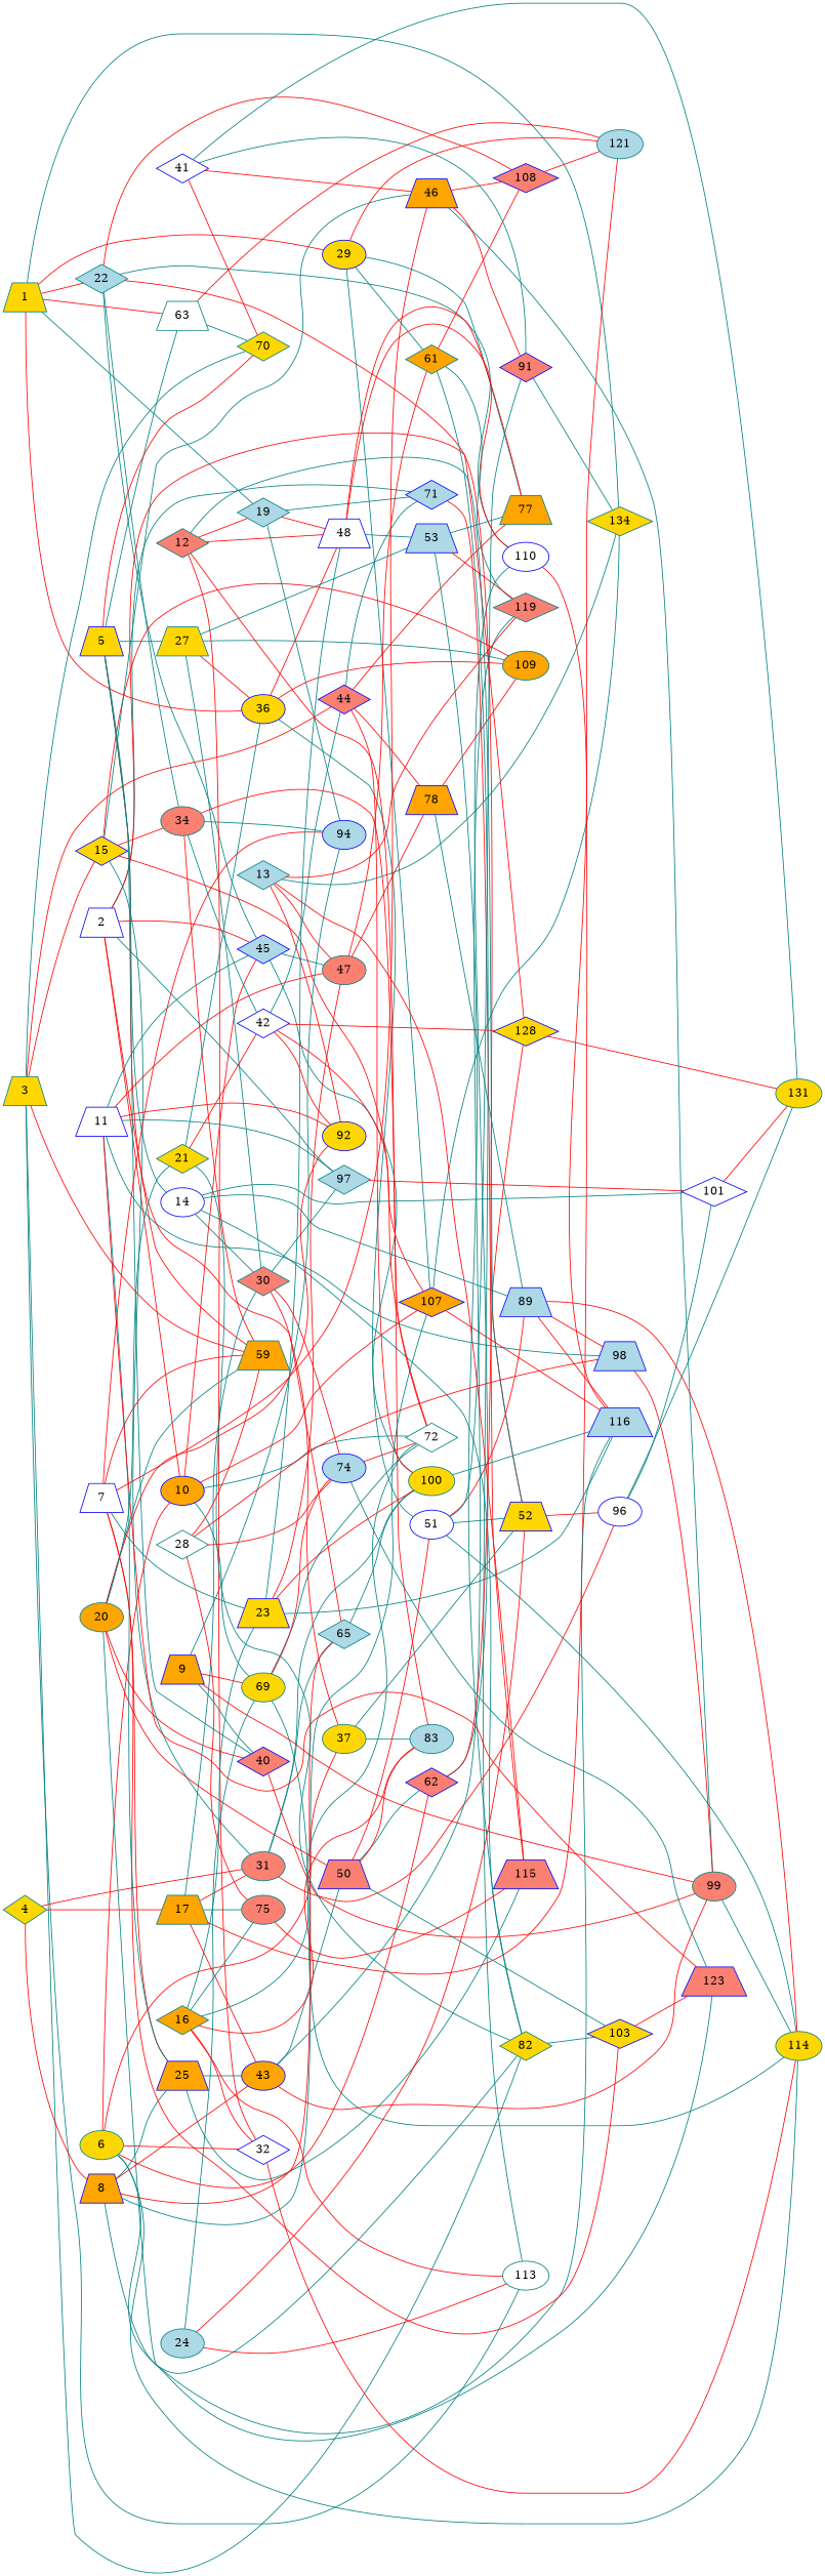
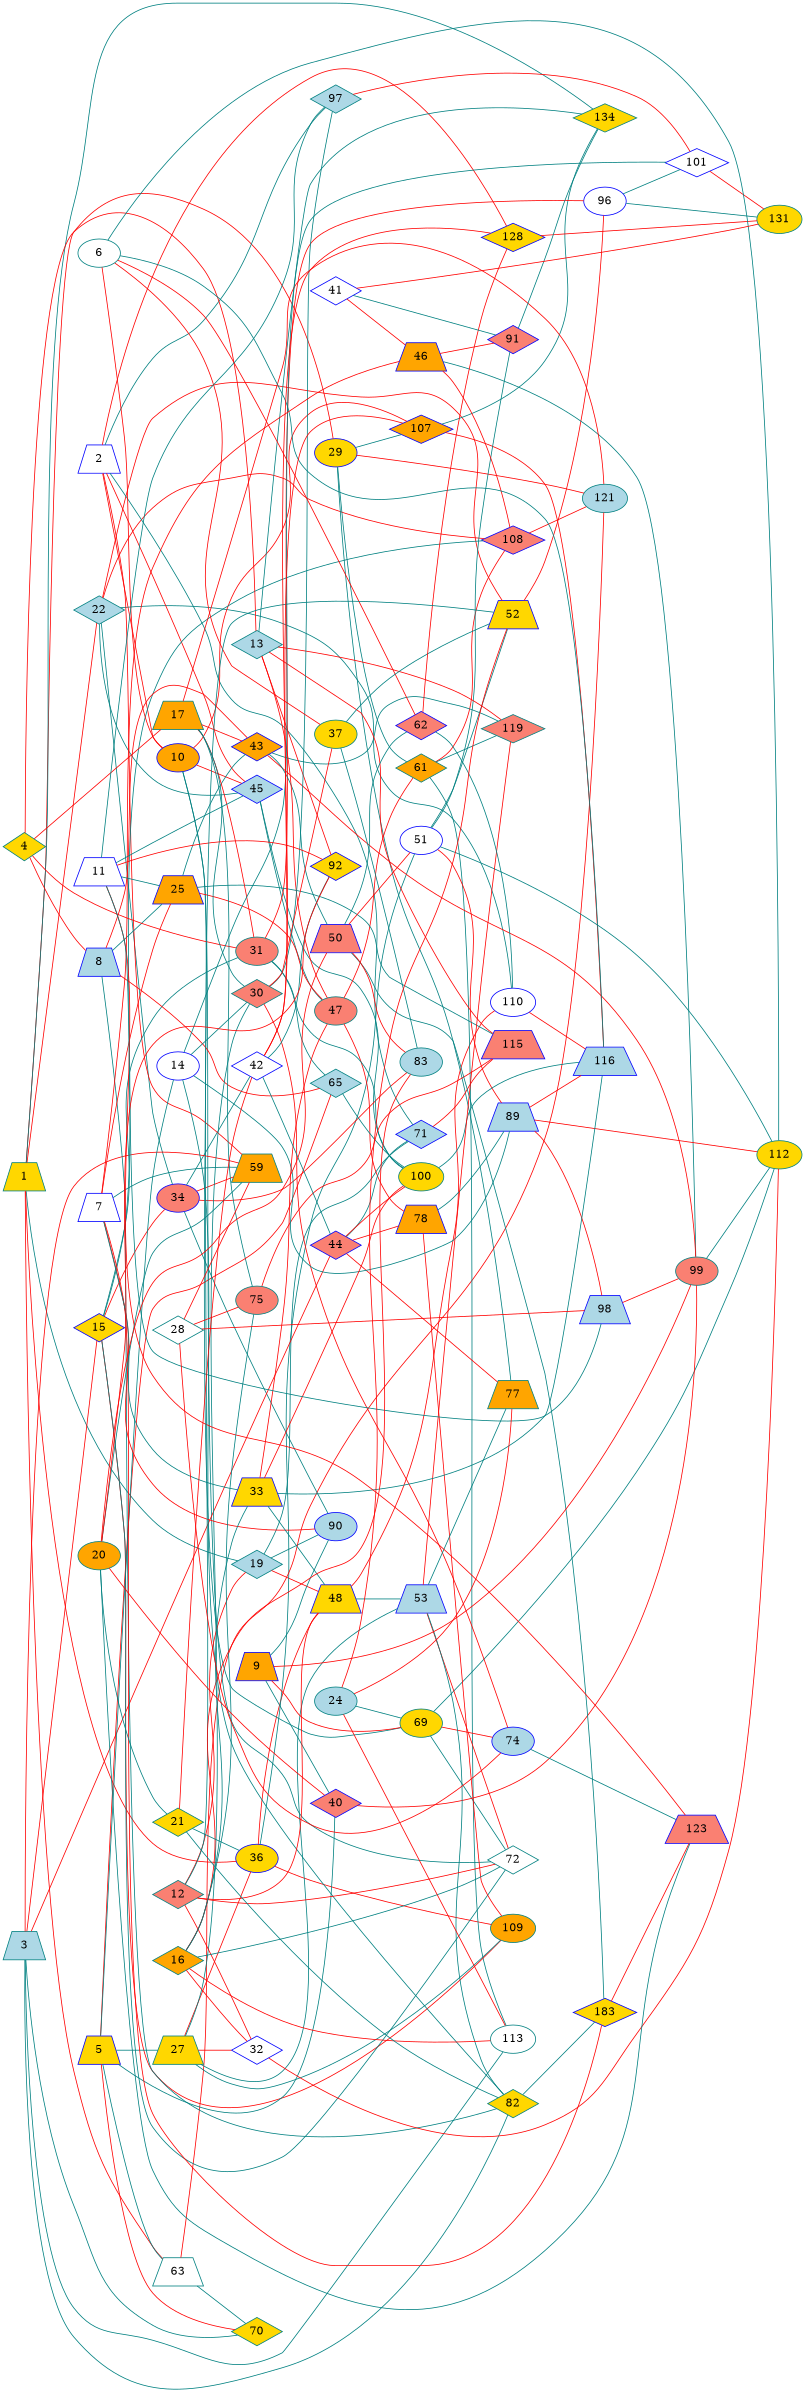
  graph {
    rankdir=LR
    node [color=blue fillcolor=gold shape=diamond style=filled]
    edge [color=red]
    1 [color=teal shape=trapezium super="+105"]
    19 [color=teal fillcolor=lightblue super="+80"]
    22 [color=teal fillcolor=lightblue super="+85"]
    29 [shape=ellipse super="+73"]
    36 [shape=ellipse super="+38"]
    63 [color=teal fillcolor=white shape=trapezium]
    134 [color=teal]
    71 [fillcolor=lightblue]
-   94 [fillcolor=lightblue shape=ellipse]
-   48 [fillcolor=white shape=trapezium super="+88"]
+   94 [fillcolor=lightblue shape=ellipse label=90]
+   48 [shape=trapezium super="+88"]
    45 [fillcolor=lightblue super="+106"]
    52 [shape=trapezium super="+60"]
-   34 [color=teal fillcolor=salmon shape=ellipse super="+79"]
+   34 [fillcolor=salmon shape=ellipse super="+79"]
    108 [fillcolor=salmon]
    110 [fillcolor=white shape=ellipse]
    107 [fillcolor=orange super="+118"]
    121 [color=teal fillcolor=lightblue shape=ellipse]
    77 [color=teal fillcolor=orange shape=trapezium]
    61 [color=teal fillcolor=orange super="+90"]
    109 [color=teal fillcolor=orange shape=ellipse]
    51 [fillcolor=white shape=ellipse super="+54"]
    70 [color=teal]
    2 [fillcolor=white shape=trapezium super="+26"]
    10 [fillcolor=orange shape=ellipse super="+76"]
    59 [color=teal fillcolor=orange shape=trapezium super="+132"]
    97 [color=teal fillcolor=lightblue]
    128
    69 [color=teal shape=ellipse super="+129"]
    72 [color=teal fillcolor=white super="+95"]
    47 [color=teal fillcolor=salmon shape=ellipse super="+56"]
    100 [color=teal shape=ellipse super="+104"]
    115 [fillcolor=salmon shape=trapezium]
    101 [fillcolor=white]
    131 [color=teal shape=ellipse]
-   3 [color=teal shape=trapezium super="+23"]
+   3 [color=teal fillcolor=lightblue shape=trapezium super="+23"]
    15 [super="+120"]
    44 [fillcolor=salmon super="+126"]
    82 [color=teal super="+124"]
    113 [color=teal fillcolor=white shape=ellipse]
    31 [color=teal fillcolor=salmon shape=ellipse super="+81"]
    46 [fillcolor=orange shape=trapezium super="+55"]
    78 [fillcolor=orange shape=trapezium]
-   103
-   8 [fillcolor=orange shape=trapezium super="+67"]
+   103 [label=183]
+   8 [fillcolor=lightblue shape=trapezium super="+67"]
    25 [fillcolor=orange shape=trapezium super="+57"]
-   43 [fillcolor=orange shape=ellipse super="+68"]
+   43 [fillcolor=orange super="+68"]
    65 [color=teal fillcolor=lightblue]
    4 [color=teal]
    13 [color=teal fillcolor=lightblue super="+58"]
    17 [color=teal fillcolor=orange shape=trapezium super="+130"]
-   92 [shape=ellipse]
+   92
    119 [color=teal fillcolor=salmon]
    30 [color=teal fillcolor=salmon super="+64"]
    75 [color=teal fillcolor=salmon shape=ellipse]
    96 [fillcolor=white shape=ellipse]
    5 [shape=trapezium super="+111"]
    14 [fillcolor=white shape=ellipse super="+39"]
    27 [color=teal shape=trapezium super="+49"]
    40 [fillcolor=salmon]
    89 [fillcolor=lightblue shape=trapezium super="+114"]
    53 [fillcolor=lightblue shape=trapezium super="+117"]
    99 [color=teal fillcolor=salmon shape=ellipse super="+127"]
-   6 [color=teal shape=ellipse super="+102"]
+   6 [color=teal fillcolor=white shape=ellipse super="+102"]
    32 [fillcolor=white]
    37 [color=teal shape=ellipse]
    62 [fillcolor=salmon]
-   112 [color=teal shape=ellipse super="+133" label=114]
+   112 [color=teal shape=ellipse super="+133"]
    116 [fillcolor=lightblue shape=trapezium super="+125"]
    83 [color=teal fillcolor=lightblue shape=ellipse]
    7 [fillcolor=white shape=trapezium super="+66"]
-   33 [shape=trapezium super="+35" label=23]
+   33 [shape=trapezium super="+35"]
    91 [fillcolor=salmon]
    123 [fillcolor=salmon shape=trapezium]
    50 [fillcolor=salmon shape=trapezium super="+93"]
    9 [fillcolor=orange shape=trapezium]
    74 [fillcolor=lightblue shape=ellipse]
    11 [fillcolor=white shape=trapezium super="+87"]
    98 [fillcolor=lightblue shape=trapezium]
    12 [color=teal fillcolor=salmon super="+18"]
    42 [fillcolor=white super="+86"]
    16 [color=teal fillcolor=orange super="+84"]
    20 [color=teal fillcolor=orange shape=ellipse super="+122"]
    21 [color=teal]
    24 [color=teal fillcolor=lightblue shape=ellipse]
    28 [color=teal fillcolor=white]
    41 [fillcolor=white]
    1 -- 19 [color=teal]
    1 -- 22
    1 -- 29
    1 -- 36
    1 -- 63
    1 -- 134 [color=teal]
    19 -- 71 [color=teal]
    19 -- 94 [color=teal]
    19 -- 48
    22 -- 45 [color=teal]
    22 -- 52
    22 -- 34 [color=teal]
    22 -- 108
    22 -- 110 [color=teal]
    29 -- 107 [color=teal]
    29 -- 121
    29 -- 77 [color=teal]
    29 -- 61 [color=teal weight=2]
    36 -- 48
    36 -- 109
    36 -- 51 [color=teal]
    63 -- 121
    63 -- 70 [color=teal]
    71 -- 115
    48 -- 110
    48 -- 53 [color=teal]
    45 -- 47 [color=teal]
    45 -- 100 [color=teal]
    52 -- 96
    34 -- 94 [color=teal]
    34 -- 59
    34 -- 83
    34 -- 42 [color=teal]
    108 -- 121
    110 -- 116
    107 -- 134 [color=teal]
    107 -- 116
    61 -- 108
    61 -- 113 [color=teal]
    61 -- 119 [color=teal]
    51 -- 52 [color=teal]
    51 -- 89
    51 -- 112 [color=teal]
    51 -- 91 [color=teal]
    2 -- 71 [color=teal]
    2 -- 45
    2 -- 10
    2 -- 59
    2 -- 97 [color=teal]
    2 -- 128
    10 -- 45
    10 -- 107
    10 -- 69 [color=teal]
    10 -- 72 [color=teal]
    97 -- 101
    128 -- 131
    69 -- 72 [color=teal]
    69 -- 112 [color=teal]
    69 -- 74
    47 -- 61
    47 -- 78
    100 -- 116 [color=teal]
    101 -- 131
    3 -- 70 [color=teal]
    3 -- 59
    3 -- 15
    3 -- 44
    3 -- 82 [color=teal]
    3 -- 113 [color=teal]
    15 -- 34
    15 -- 109
-   15 -- 72
+   15 -- 72 [color=teal]
    15 -- 31 [color=teal]
-   15 -- 46 [color=teal]
+   15 -- 108 [color=teal]
    44 -- 71 [color=teal]
    44 -- 77
    44 -- 100
    44 -- 78
    82 -- 103 [color=teal]
    31 -- 100 [color=teal]
    31 -- 65 [color=teal]
    31 -- 96
    46 -- 108
    46 -- 99 [color=teal]
    46 -- 91
    78 -- 109
    78 -- 89 [color=teal]
    103 -- 123
-   8 -- 107 [color=teal]
    8 -- 82 [color=teal]
    8 -- 25 [color=teal]
    8 -- 43
    8 -- 65
-   11 -- 47
+   25 -- 47
    25 -- 115 [color=teal]
    25 -- 43 [color=teal]
    43 -- 119 [color=teal]
    43 -- 99
    43 -- 50 [color=teal]
    65 -- 100 [color=teal]
    4 -- 31
    4 -- 8
+   4 -- 13
    4 -- 17
    13 -- 134 [color=teal]
    13 -- 47
    13 -- 115
    13 -- 92
    13 -- 119
    17 -- 121
    17 -- 31
    17 -- 43
    17 -- 30 [color=teal]
    17 -- 75 [color=teal]
    30 -- 97 [color=teal]
    30 -- 37
    30 -- 74
    75 -- 115
    96 -- 101 [color=teal]
    96 -- 131 [color=teal]
    5 -- 63 [color=teal]
    5 -- 70
    5 -- 65
    5 -- 14 [color=teal]
    5 -- 27 [color=teal weight=2]
    5 -- 40 [color=teal]
    14 -- 101 [color=teal]
    14 -- 82 [color=teal]
    14 -- 30 [color=teal]
    14 -- 89 [color=teal]
    27 -- 36
    27 -- 109 [color=teal]
    27 -- 30 [color=teal]
    27 -- 53 [color=teal]
    40 -- 99
    89 -- 112
    89 -- 116
    89 -- 98
    53 -- 77 [color=teal]
-   74 -- 72
+   53 -- 72
    53 -- 82 [color=teal]
    53 -- 119
    99 -- 112 [color=teal]
    6 -- 10
-   6 -- 32
+   27 -- 32
    6 -- 37
    6 -- 62
    6 -- 112 [color=teal]
    6 -- 116 [color=teal]
    32 -- 112
    37 -- 52 [color=teal]
    37 -- 83 [color=teal]
    62 -- 110 [color=teal]
    62 -- 128
    7 -- 94
-   7 -- 59
+   7 -- 59 [color=teal]
    7 -- 46
    7 -- 103
    7 -- 25
    7 -- 33 [color=teal]
    33 -- 48 [color=teal]
    33 -- 47
    33 -- 100
    33 -- 116 [color=teal]
    91 -- 134 [color=teal]
    50 -- 51
    50 -- 103 [color=teal]
    50 -- 62 [color=teal]
    50 -- 83
    9 -- 94 [color=teal]
    9 -- 69
    9 -- 40 [color=teal]
    9 -- 99
    74 -- 123 [color=teal]
    11 -- 45 [color=teal]
    11 -- 97 [color=teal]
    11 -- 25 [color=teal]
    11 -- 92
    11 -- 123
    11 -- 98 [color=teal]
    98 -- 99
    12 -- 19 [weight=2]
    12 -- 48
    12 -- 52 [color=teal]
    12 -- 72
    12 -- 32
    42 -- 107
    42 -- 128
    42 -- 44 [color=teal]
-   42 -- 92
+   42 -- 92 [color=teal]
    16 -- 72 [color=teal]
    16 -- 113
    16 -- 75 [color=teal]
    16 -- 32
    16 -- 83
    16 -- 33 [color=teal]
    20 -- 59 [color=teal]
    20 -- 92
    20 -- 40
    20 -- 123 [color=teal]
    20 -- 50
    20 -- 21 [color=teal]
    21 -- 36 [color=teal]
    21 -- 82 [color=teal]
    21 -- 42
    24 -- 52
-   48 -- 77
+   24 -- 77
    24 -- 69 [color=teal]
    24 -- 113
    28 -- 59
    28 -- 75
    28 -- 74
    28 -- 98
-   41 -- 70
-   41 -- 131 [color=teal]
+   41 -- 131
    41 -- 46
    41 -- 91 [color=teal]
  }
